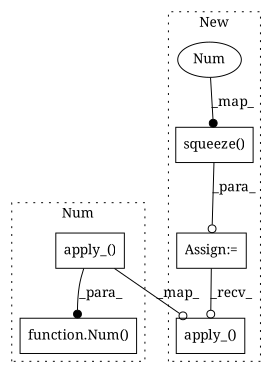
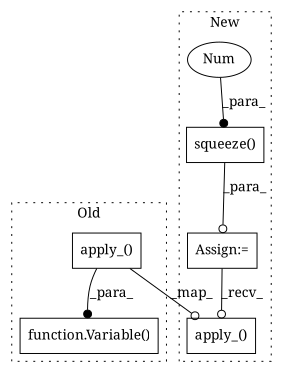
  digraph {
    fontname="Noto Serif"
    node [a=75 fontname="Noto Serif" shape=box]
    edge [arrowhead=odot fontname="Noto Serif"]
    n1 [l="24,1" label="apply_()" s="9304,9344"]
-   n2 [l="9,16" label="function.Num()" s="9295,9345"]
+   n2 [l="9,16" label="function.Variable()" s="9295,9345"]
    n3 [l="19,1" label="apply_()" s="9162,9197"]
    n4 [a=68 l=3 label="Assign:=" s=9041]
    n5 [l="14,1" label="squeeze()" s="9044,9059"]
    n6 [a=76 l=1 label=Num s=9058 shape=ellipse]
    subgraph cluster_1 {
-     label=Num
+     label=Old
      style=dotted
      n1
      n2
    }
    subgraph cluster_2 {
      label=New
      style=dotted
      n3
      n4
      n5
      n6
    }
    n1 -> n2 [arrowhead=dot label=_para_]
    n1 -> n3 [label=_map_]
    n4 -> n3 [label=_recv_]
    n5 -> n4 [label=_para_]
-   n6 -> n5 [arrowhead=dot label=_map_]
+   n6 -> n5 [arrowhead=dot label=_para_]
  }
